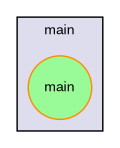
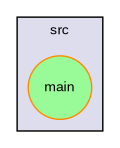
  digraph {
    compound=true
    fontname="Liberation Sans"
    n1 [fillcolor=palegreen fontname="Liberation Sans" fontsize=10 label=main pencolor=black shape=circle style=filled color=darkorange]
    subgraph cluster_1 {
      bgcolor="#ddddee"
      fontsize=10
-     label=main
+     label=src
      pencolor=black
      n1
    }
  }
